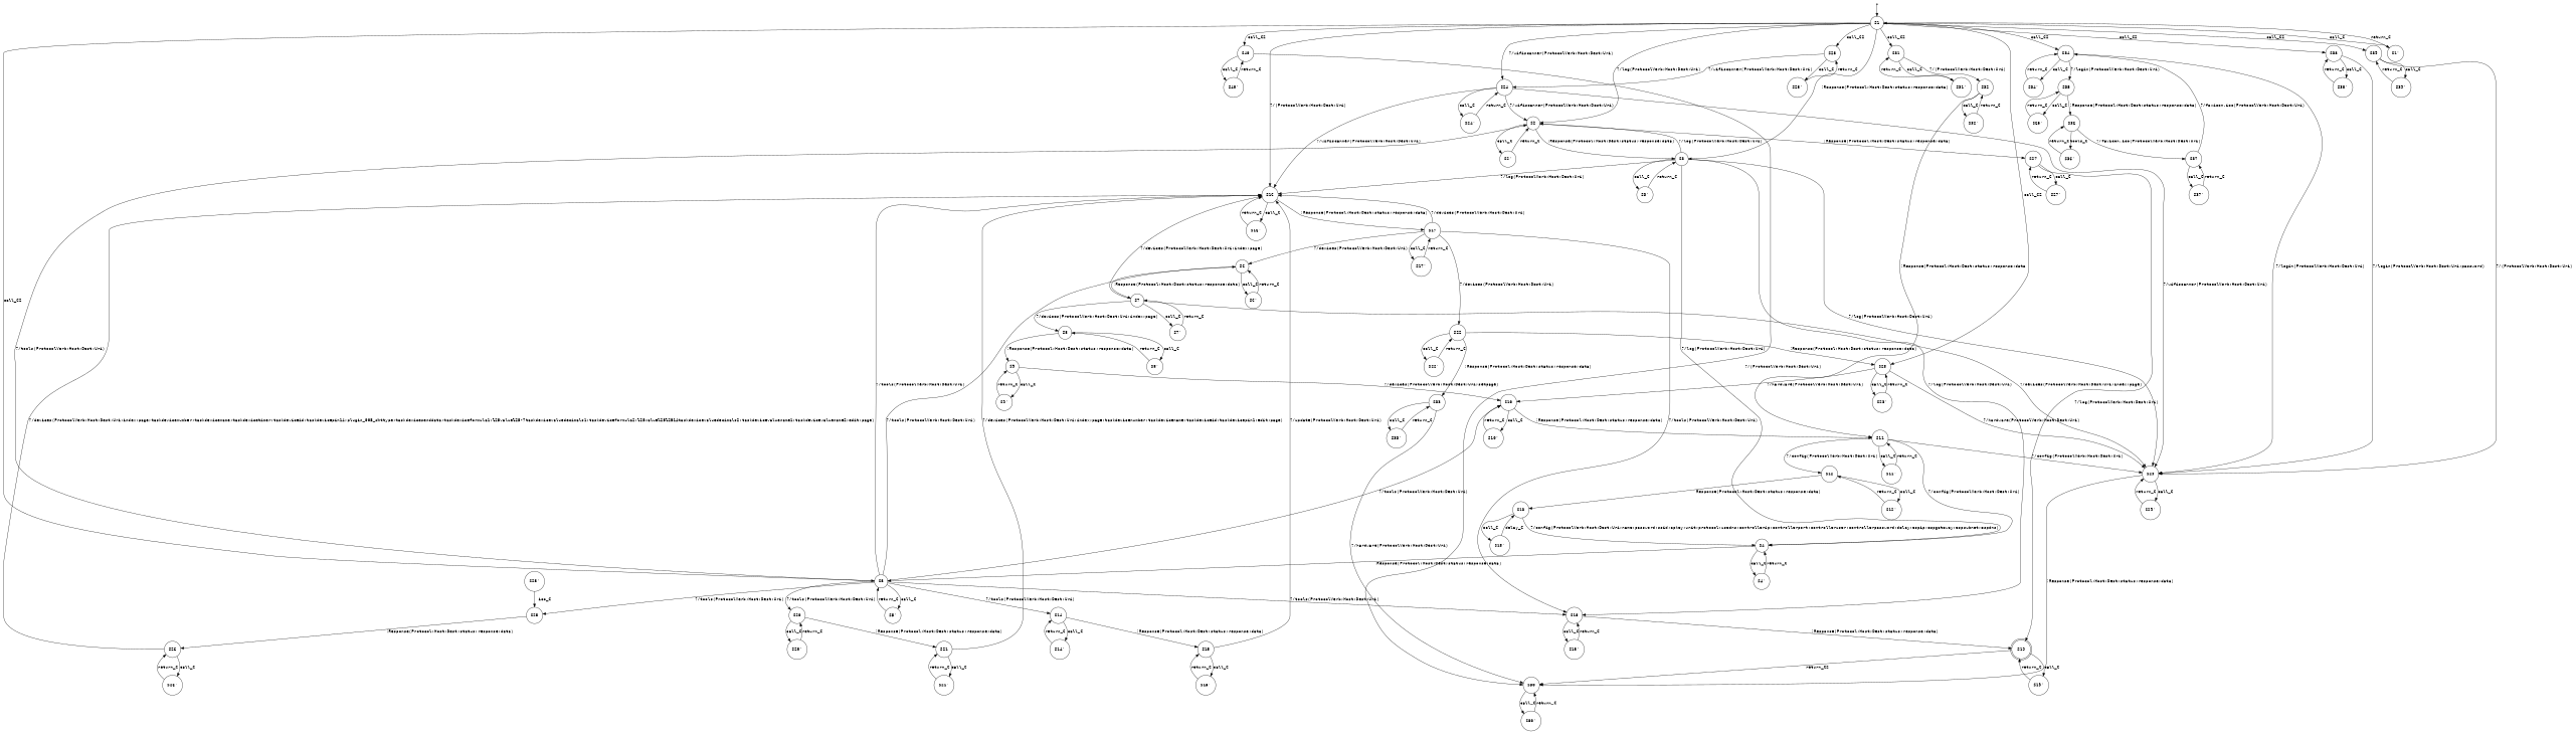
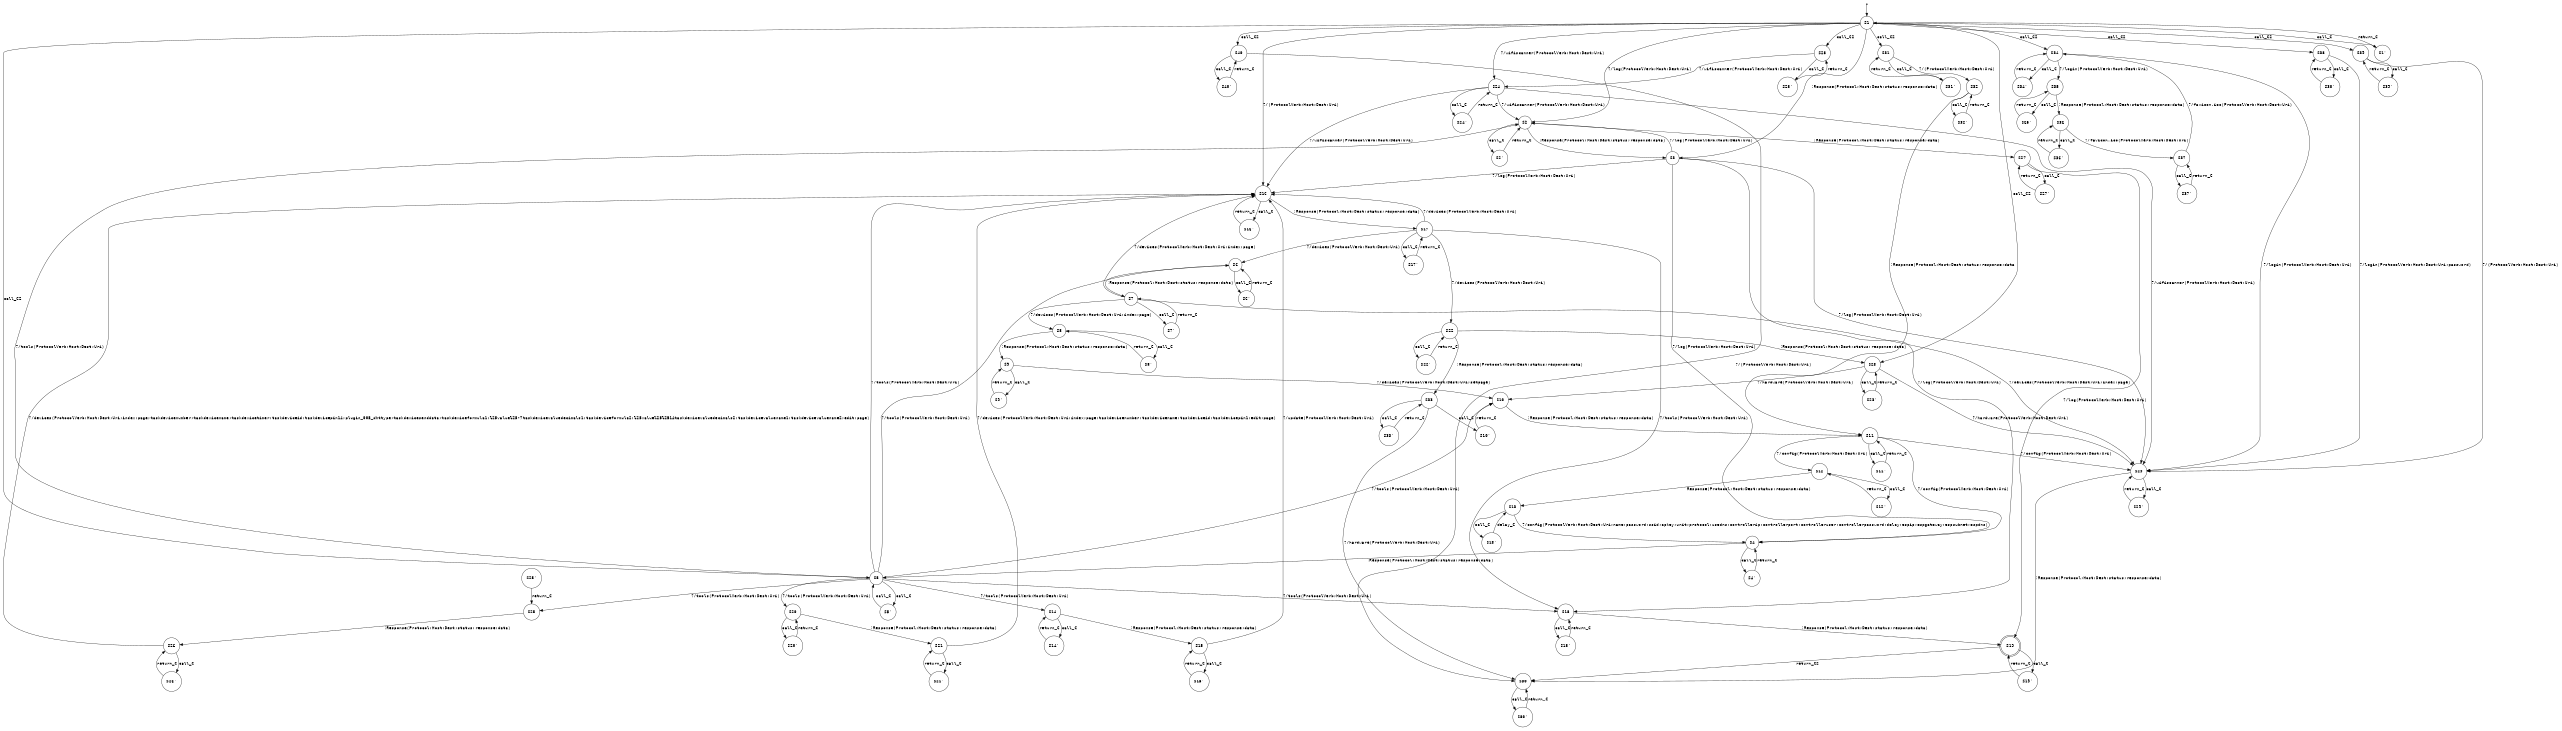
  digraph {
    fontname="DejaVu Sans Mono"
    node [fontname="DejaVu Sans Mono" shape=circle]
    edge [fontname="DejaVu Sans Mono"]
    S00 [shape=point]
    n2 [label=S1]
    n3 [label=S2]
    n4 [label=S3]
    n5 [label=S5]
    n6 [label=S16]
    n7 [label=S23]
    n8 [label=S24]
    n9 [label=S28]
    n10 [label=S31]
    n11 [label=S34]
    n12 [label=S38]
    n13 [label=S39]
    n14 [label=S40]
    n15 [label="S1'"]
    n16 [label=S27]
    n17 [label="S2'"]
    n18 [label=S4]
    n19 [label=S18]
    n20 [label=S29]
-   n21 [label="S3'"]
    n22 [label=S6]
    n23 [label=S10]
    n24 [label=S14]
    n25 [label=S20]
    n26 [label=S25]
    n27 [label="S5'"]
    n28 [label=S17]
    n29 [label="S16'"]
    n30 [label="S23'"]
    n31 [label="S24'"]
    n32 [label="S28'"]
    n33 [label=S32]
    n34 [label="S31'"]
    n35 [label=S35]
    n36 [label="S34'"]
    n37 [label="S38'"]
    n38 [label="S39'"]
    n39 [label=S30]
    n40 [label="S40'"]
    n41 [label=S19 shape=doublecircle]
    n42 [label="S27'"]
    n43 [label="S4'"]
    n44 [label="S18'"]
    n45 [label="S29'"]
    n46 [label=S7]
    n47 [label="S6'"]
    n48 [label=S11]
    n49 [label="S10'"]
    n50 [label=S15]
    n51 [label="S14'"]
    n52 [label=S21]
    n53 [label="S20'"]
    n54 [label=S26]
    n55 [label=S8]
    n56 [label="S7'"]
    n57 [label=S9]
    n58 [label="S8'"]
    n59 [label="S9'"]
    n60 [label=S12]
    n61 [label="S11'"]
    n62 [label=S13]
    n63 [label="S12'"]
    n64 [label="S13'"]
    n65 [label="S15'"]
    n66 [label=S22]
    n67 [label="S17'"]
    n68 [label=S33]
    n69 [label="S22'"]
    n70 [label="S19'"]
    n71 [label="S21'"]
    n72 [label="S33'"]
    n73 [label="S26'"]
    n74 [label="S25'"]
    n75 [label="S80'"]
    n76 [label="S32'"]
    n77 [label=S36]
    n78 [label="S65'"]
    n79 [label=S37]
    n80 [label="S36'"]
    n81 [label="S37'"]
    S00 -> n2
    n2 -> n3 [label="?/log(ProtocolVerb;Host;Dest;Uri)"]
    n2 -> n4 [label="!Response(Protocol;Host;Dest;status;response;data)"]
    n2 -> n5 [label=call_C2]
    n2 -> n6 [label="?/(ProtocolVerb;Host;Dest;Uri)"]
    n2 -> n7 [label=call_C2]
    n2 -> n8 [label="?/wifiscanner(ProtocolVerb;Host;Dest;Uri)"]
    n2 -> n9 [label=call_C2]
    n2 -> n10 [label=call_C2]
    n2 -> n11 [label=call_C2]
    n2 -> n12 [label=call_C2]
    n2 -> n13 [label=call_C2]
    n2 -> n14 [label=call_C2]
    n2 -> n15 [label=call_C]
    n3 -> n4 [label="!Response(Protocol;Host;Dest;status;response;data)"]
    n3 -> n16 [label="!Response(Protocol;Host;Dest;status;response;data)"]
    n3 -> n17 [label=call_C]
    n4 -> n3 [label="?/log(ProtocolVerb;Host;Dest;Uri)"]
    n4 -> n6 [label="?/log(ProtocolVerb;Host;Dest;Uri)"]
    n4 -> n18 [label="?/log(ProtocolVerb;Host;Dest;Uri)"]
    n4 -> n19 [label="?/log(ProtocolVerb;Host;Dest;Uri)"]
    n4 -> n20 [label="?/log(ProtocolVerb;Host;Dest;Uri)"]
-   n4 -> n21 [label=call_C]
    n5 -> n3 [label="?/tools(ProtocolVerb;Host;Dest;Uri)"]
    n5 -> n6 [label="?/tools(ProtocolVerb;Host;Dest;Uri)"]
    n5 -> n19 [label="?/tools(ProtocolVerb;Host;Dest;Uri)"]
    n5 -> n22 [label="?/tools(ProtocolVerb;Host;Dest;Uri)"]
    n5 -> n23 [label="?/tools(ProtocolVerb;Host;Dest;Uri)"]
    n5 -> n24 [label="?/tools(ProtocolVerb;Host;Dest;Uri)"]
    n5 -> n25 [label="?/tools(ProtocolVerb;Host;Dest;Uri)"]
    n5 -> n26 [label="?/tools(ProtocolVerb;Host;Dest;Uri)"]
    n5 -> n27 [label=call_C]
    n6 -> n28 [label="!Response(Protocol;Host;Dest;status;response;data)"]
    n6 -> n29 [label=call_C]
    n7 -> n20 [label="?/hardware(ProtocolVerb;Host;Dest;Uri)"]
    n7 -> n23 [label="?/hardware(ProtocolVerb;Host;Dest;Uri)"]
    n7 -> n30 [label=call_C]
    n8 -> n3 [label="?/wifiscanner(ProtocolVerb;Host;Dest;Uri)"]
    n8 -> n6 [label="?/wifiscanner(ProtocolVerb;Host;Dest;Uri)"]
    n8 -> n20 [label="?/wifiscanner(ProtocolVerb;Host;Dest;Uri)"]
    n8 -> n31 [label=call_C]
    n9 -> n8 [label="?/wifiscanner(ProtocolVerb;Host;Dest;Uri)"]
    n9 -> n32 [label=call_C]
    n10 -> n33 [label="?/(ProtocolVerb;Host;Dest;Uri)"]
    n10 -> n34 [label=call_C]
    n11 -> n20 [label="?/login(ProtocolVerb;Host;Dest;Uri)"]
    n11 -> n35 [label="?/login(ProtocolVerb;Host;Dest;Uri)"]
    n11 -> n36 [label=call_C]
    n12 -> n20 [label="?/login(ProtocolVerb;Host;Dest;Uri;password)"]
    n12 -> n37 [label=call_C]
    n13 -> n20 [label="?/(ProtocolVerb;Host;Dest;Uri)"]
    n13 -> n38 [label=call_C]
    n14 -> n39 [label="?/(ProtocolVerb;Host;Dest;Uri)"]
    n14 -> n40 [label=call_C]
    n15 -> n2 [label=return_C]
    n16 -> n41 [label="?/log(ProtocolVerb;Host;Dest;Uri)"]
    n16 -> n42 [label=call_C]
    n17 -> n3 [label=return_C]
    n18 -> n5 [label="!Response(Protocol;Host;Dest;status;response;data)"]
    n18 -> n43 [label=call_C]
    n19 -> n41 [label="!Response(Protocol;Host;Dest;status;response;data)"]
    n19 -> n44 [label=call_C]
    n20 -> n39 [label="!Response(Protocol;Host;Dest;status;response;data)"]
    n20 -> n45 [label=call_C]
-   n21 -> n4 [label=return_C]
    n22 -> n46 [label="!Response(Protocol;Host;Dest;status;response;data)"]
    n22 -> n47 [label=call_C]
    n23 -> n48 [label="!Response(Protocol;Host;Dest;status;response;data)"]
-   n23 -> n49 [label=call_C]
+   n68 -> n49 [label=call_C]
    n24 -> n50 [label="!Response(Protocol;Host;Dest;status;response;data)"]
    n24 -> n51 [label=call_C]
    n25 -> n52 [label="!Response(Protocol;Host;Dest;status;response;data)"]
    n25 -> n53 [label=call_C]
    n26 -> n54 [label="!Response(Protocol;Host;Dest;status;response;data)"]
-   n27 -> n5 [label=return_C]
+   n27 -> n5 [label=call_C]
    n28 -> n6 [label="?/devices(ProtocolVerb;Host;Dest;Uri)"]
    n28 -> n19 [label="?/tools(ProtocolVerb;Host;Dest;Uri)"]
    n28 -> n22 [label="?/devices(ProtocolVerb;Host;Dest;Uri)"]
    n28 -> n66 [label="?/devices(ProtocolVerb;Host;Dest;Uri)"]
    n28 -> n67 [label=call_C]
    n29 -> n6 [label=return_C]
    n30 -> n7 [label=return_C]
    n31 -> n8 [label=return_C]
    n32 -> n9 [label=return_C]
    n33 -> n48 [label="!Response(Protocol;Host;Dest;status;response;data"]
    n33 -> n76 [label=call_C]
    n34 -> n10 [label=return_C]
    n35 -> n77 [label="!Response(Protocol;Host;Dest;status;response;data)"]
    n35 -> n78 [label=call_C]
    n36 -> n11 [label=return_C]
    n37 -> n12 [label=return_C]
    n38 -> n13 [label=return_C]
    n39 -> n75 [label=call_C]
    n40 -> n14 [label=return_C]
    n41 -> n39 [label=return_C2]
    n41 -> n70 [label=call_C]
    n42 -> n16 [label=return_C]
    n43 -> n18 [label=return_C]
    n44 -> n19 [label=return_C]
    n45 -> n20 [label=return_C]
    n46 -> n6 [label="?/devices(ProtocolVerb;Host;Dest;Uri;index;page)"]
    n46 -> n20 [label="?/devices(ProtocolVerb;Host;Dest;Uri;index;page)"]
    n46 -> n55 [label="?/devices(ProtocolVerb;Host;Dest;Uri;index;page)"]
    n46 -> n56 [label=call_C]
    n47 -> n22 [label=return_C]
    n48 -> n18 [label="?/config(ProtocolVerb;Host;Dest;Uri)"]
    n48 -> n20 [label="?/config(ProtocolVerb;Host;Dest;Uri)"]
    n48 -> n60 [label="?/config(ProtocolVerb;Host;Dest;Uri)"]
    n48 -> n61 [label=call_C]
    n49 -> n23 [label=return_C]
    n50 -> n6 [label="?/update(ProtocolVerb;Host;Dest;Uri)"]
    n50 -> n65 [label=call_C]
    n51 -> n24 [label=return_C]
    n52 -> n6 [label="?/devices(ProtocolVerb;Host;Dest;Uri;index;page;taskdevicenumber;taskdevicename;taskdeviceid;taskdevicepin1;edit;page)"]
    n52 -> n71 [label=call_C]
    n53 -> n25 [label=return_C]
    n54 -> n6 [label="?/devices(ProtocolVerb;Host;Dest;Uri;index;page;taskdevicenumber;taskdevicename;taskdevicetimer;taskdeviceid;taskdevicepin14;plugin_005_dhttype;taskdevicesenddata;taskdeviceformula1;%25value%25-7taskdevicevaluedecimals1;taskdeviceformula2;%25value%25%2B14taskdevicevaluedecimals2;taskdevicevaluename1;taskdevicevaluename2;edit;page)"]
    n54 -> n73 [label=call_C]
    n55 -> n57 [label="!Response(Protocol;Host;Dest;status;response;data)"]
    n55 -> n58 [label=call_C]
    n56 -> n46 [label=return_C]
    n57 -> n23 [label="?/devices(ProtocolVerb;Host;Dest;Uri;setpage)"]
    n57 -> n59 [label=call_C]
    n58 -> n55 [label=return_C]
    n59 -> n57 [label=return_C]
    n60 -> n62 [label="!Response(Protocol;Host;Dest;status;response;data)"]
    n60 -> n63 [label=call_C]
    n61 -> n48 [label=return_C]
    n62 -> n18 [label="?/config(ProtocolVerb;Host;Dest;Uri;name;password;ssid;apkey;unit;protocol;usedns;controllerip;controllerport;controlleruser;controllerpassword;delay;espip;espgateway;espsubnet;espdns)"]
    n62 -> n64 [label=call_C]
    n63 -> n60 [label=return_C]
    n64 -> n62 [label=delay_C]
    n65 -> n50 [label=return_C]
    n66 -> n7 [label="!Response(Protocol;Host;Dest;status;response;data)"]
    n66 -> n68 [label="!Response(Protocol;Host;Dest;status;response;data)"]
    n66 -> n69 [label=call_C]
    n67 -> n28 [label=return_C]
    n68 -> n39 [label="?/hardware(ProtocolVerb;Host;Dest;Uri)"]
    n68 -> n72 [label=call_C]
    n69 -> n66 [label=return_C]
    n70 -> n41 [label=return_C]
    n71 -> n52 [label=return_C]
    n72 -> n68 [label=return_C]
    n73 -> n54 [label=return_C]
-   n74 -> n26 [label=ico_C]
+   n74 -> n26 [label=return_C]
    n75 -> n39 [label=return_C]
    n76 -> n33 [label=return_C]
    n77 -> n79 [label="?/favicon.ico(ProtocolVerb;Host;Dest;Uri)"]
-   n77 -> n80 [label=tools_C]
+   n77 -> n80 [label=call_C]
    n78 -> n35 [label=return_C]
    n79 -> n11 [label="?/favicon.ico(ProtocolVerb;Host;Dest;Uri)"]
    n79 -> n81 [label=call_C]
    n80 -> n77 [label=return_C]
    n81 -> n79 [label=return_C]
  }
